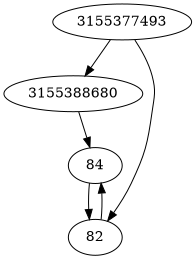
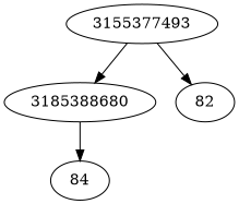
  strict digraph {
    n1 [label=84]
-   3155388680
+   3155388680 [label=3185388680]
    82
    3155377493
-   n1 -> 82
    3155388680 -> n1
-   82 -> n1
    3155377493 -> 3155388680
    3155377493 -> 82
  }
